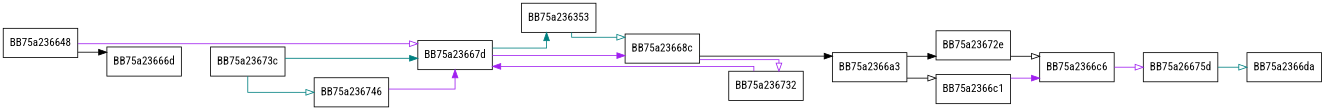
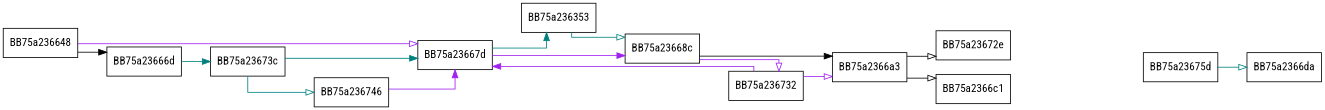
  digraph {
    fontname="Roboto Condensed"
    rankdir=LR
    splines=ortho
    node [fontname="Roboto Condensed" shape=box]
    edge [arrowhead=normal color=purple fontname="Roboto Condensed"]
    BB75a236648
    BB75a23667d
    BB75a23666d
    n4 [label=BB75a236353]
    BB75a23668c
    BB75a23673c
    BB75a236732
    BB75a2366a3
    BB75a236746
    BB75a23672e
    BB75a2366c1
-   BB75a2366c6
-   BB75a23675d [label=BB75a26675d]
+   BB75a23675d
    BB75a2366da
    BB75a236648 -> BB75a23667d [arrowhead=onormal]
    BB75a236648 -> BB75a23666d [color=black]
    BB75a23667d -> n4 [color=teal]
    BB75a23667d -> BB75a23668c
+   BB75a23666d -> BB75a23673c [color=teal]
    n4 -> BB75a23668c [arrowhead=onormal color=teal]
    BB75a23668c -> BB75a236732 [arrowhead=onormal]
    BB75a23668c -> BB75a2366a3 [color=black]
    BB75a23673c -> BB75a23667d [color=teal]
    BB75a23673c -> BB75a236746 [arrowhead=onormal color=teal]
    BB75a236732 -> BB75a23667d
-   BB75a2366a3 -> BB75a23672e [color=black]
+   BB75a236732 -> BB75a2366a3 [arrowhead=onormal]
+   BB75a2366a3 -> BB75a23672e [arrowhead=onormal color=black]
    BB75a2366a3 -> BB75a2366c1 [arrowhead=onormal color=black]
    BB75a236746 -> BB75a23667d
-   BB75a23672e -> BB75a2366c6 [arrowhead=onormal color=black]
-   BB75a2366c1 -> BB75a2366c6
-   BB75a2366c6 -> BB75a23675d [arrowhead=onormal]
    BB75a23675d -> BB75a2366da [arrowhead=onormal color=teal]
  }
